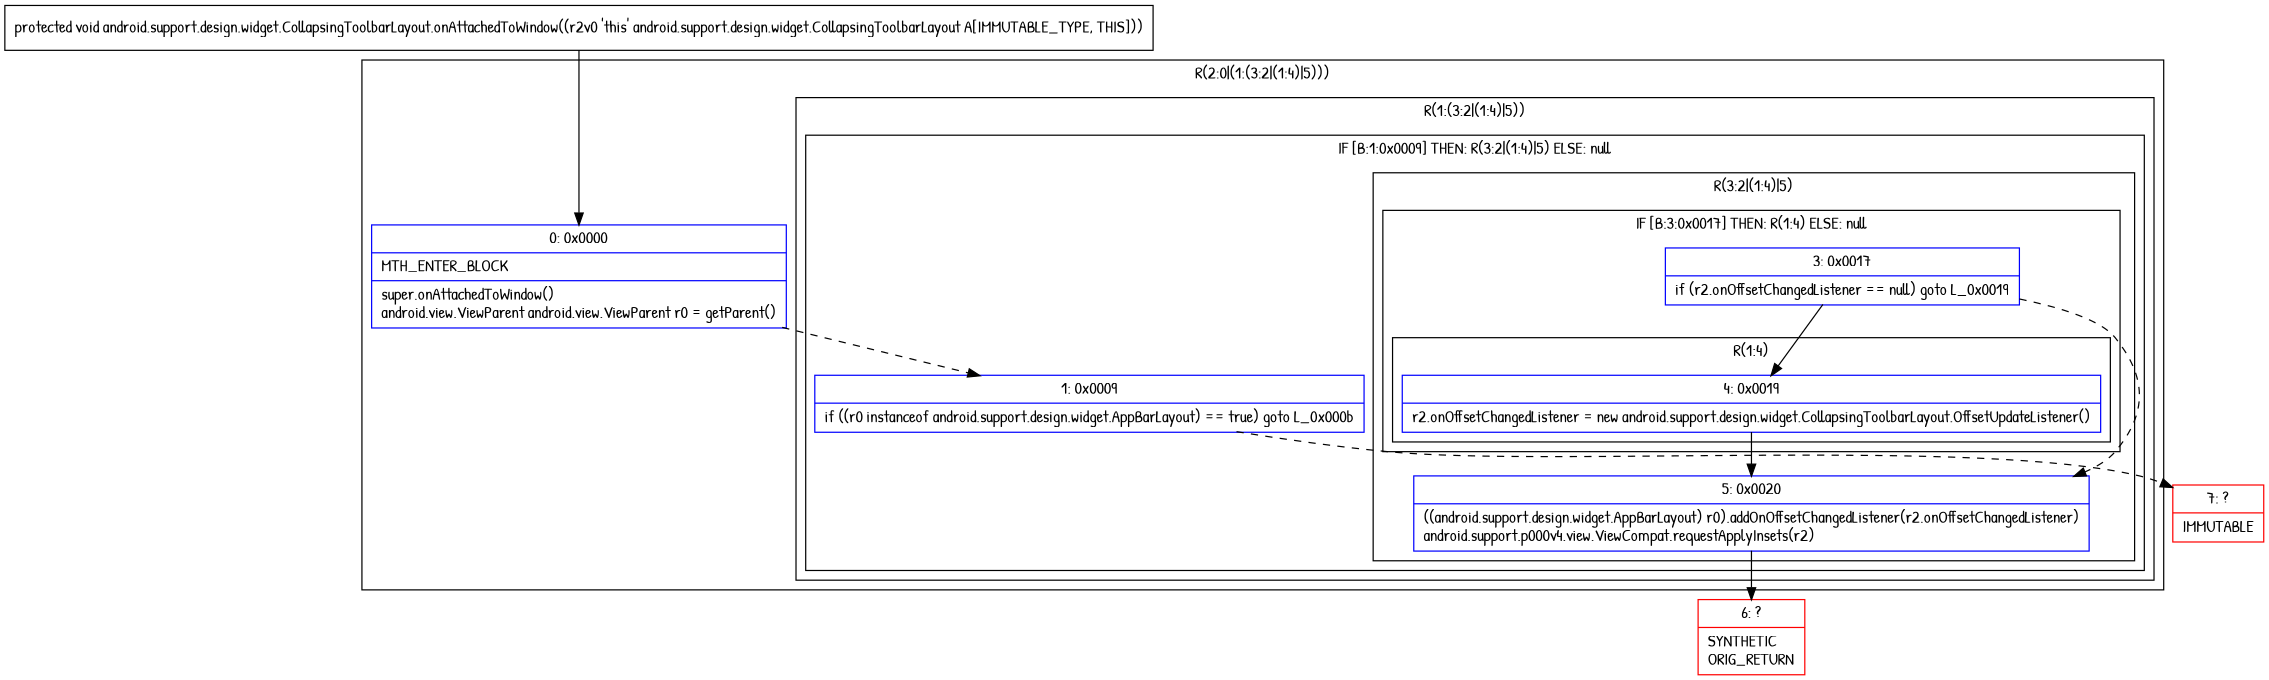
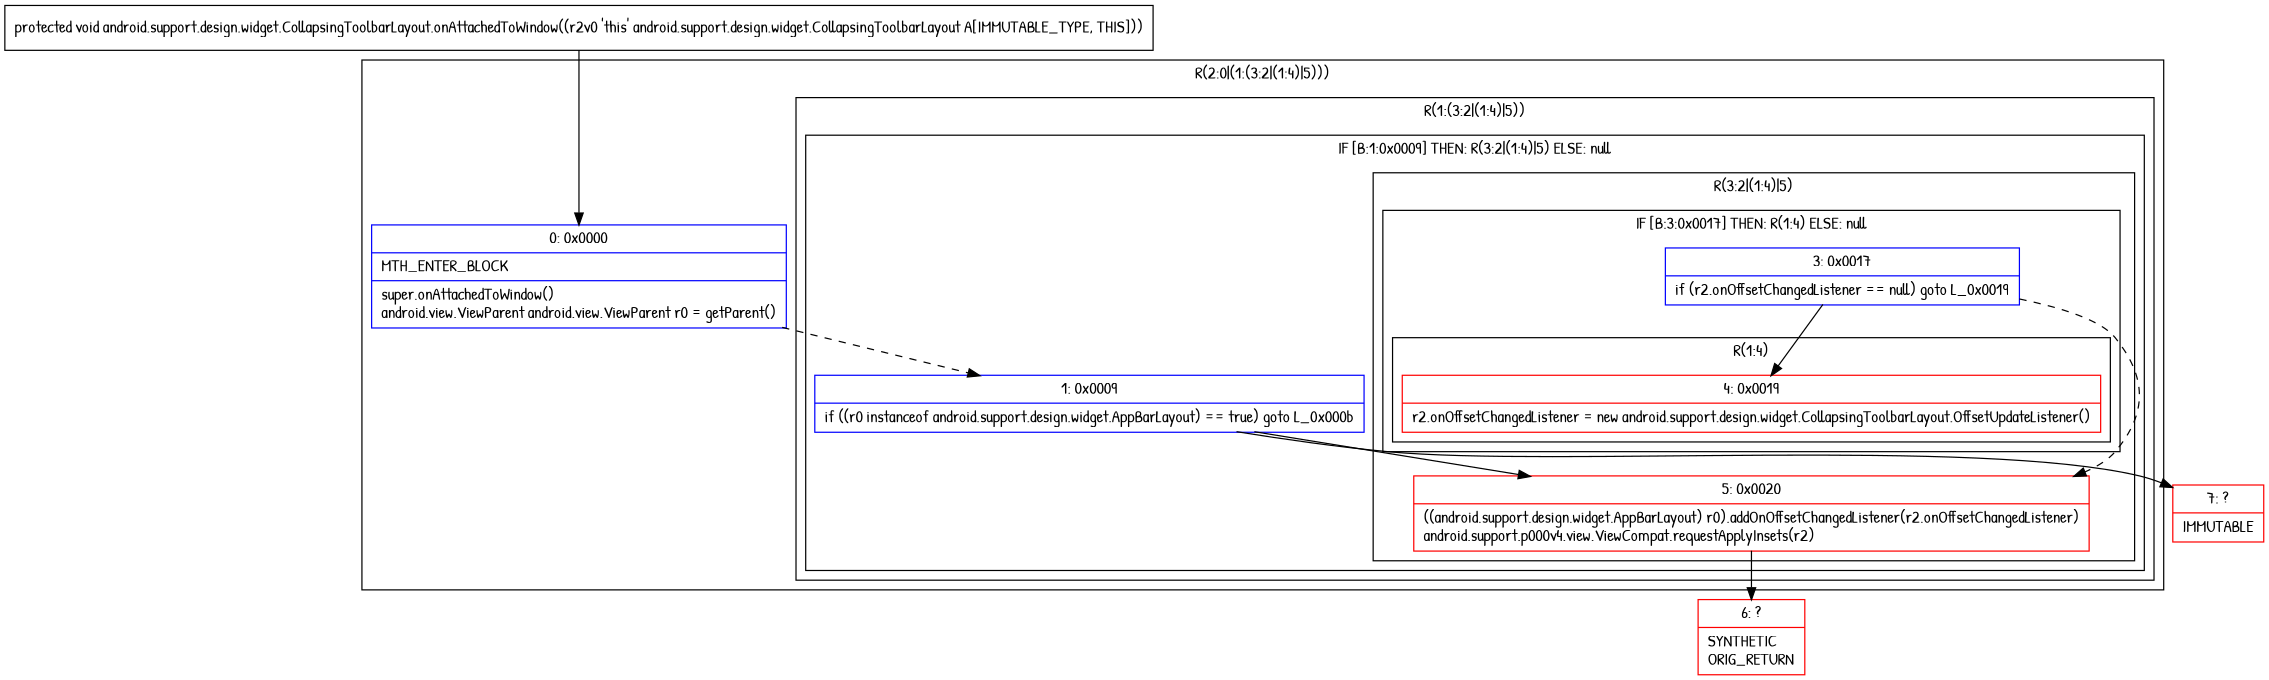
  digraph {
    fontname="Patrick Hand"
    node [color=blue fontname="Patrick Hand" shape=record]
    edge [fontname="Patrick Hand"]
-   n1 [label="{4\:\ 0x0019|r2.onOffsetChangedListener = new android.support.design.widget.CollapsingToolbarLayout.OffsetUpdateListener()\l}"]
+   n1 [color=red label="{4\:\ 0x0019|r2.onOffsetChangedListener = new android.support.design.widget.CollapsingToolbarLayout.OffsetUpdateListener()\l}"]
    n2 [label="{3\:\ 0x0017|if (r2.onOffsetChangedListener == null) goto L_0x0019\l}"]
-   n3 [label="{5\:\ 0x0020|((android.support.design.widget.AppBarLayout) r0).addOnOffsetChangedListener(r2.onOffsetChangedListener)\landroid.support.p000v4.view.ViewCompat.requestApplyInsets(r2)\l}"]
+   n3 [color=red label="{5\:\ 0x0020|((android.support.design.widget.AppBarLayout) r0).addOnOffsetChangedListener(r2.onOffsetChangedListener)\landroid.support.p000v4.view.ViewCompat.requestApplyInsets(r2)\l}"]
    n4 [label="{1\:\ 0x0009|if ((r0 instanceof android.support.design.widget.AppBarLayout) == true) goto L_0x000b\l}"]
    n5 [label="{0\:\ 0x0000|MTH_ENTER_BLOCK\l|super.onAttachedToWindow()\landroid.view.ViewParent android.view.ViewParent r0 = getParent()\l}"]
    n6 [color=red label="{6\:\ ?|SYNTHETIC\lORIG_RETURN\l}"]
    n7 [color=red label="{7\:\ ?|IMMUTABLE\l}"]
    n8 [label="{protected void android.support.design.widget.CollapsingToolbarLayout.onAttachedToWindow((r2v0 'this' android.support.design.widget.CollapsingToolbarLayout A[IMMUTABLE_TYPE, THIS])) }" color=""]
    subgraph cluster_1 {
      label="R(2:0|(1:(3:2|(1:4)|5)))"
      n5
      subgraph cluster_2 {
        label="R(1:(3:2|(1:4)|5))"
        subgraph cluster_3 {
          label="IF [B:1:0x0009] THEN: R(3:2|(1:4)|5) ELSE: null"
          n4
          subgraph cluster_4 {
            label="R(3:2|(1:4)|5)"
            n3
            subgraph cluster_5 {
              label="IF [B:3:0x0017] THEN: R(1:4) ELSE: null"
              n2
              subgraph cluster_6 {
                label="R(1:4)"
                n1
              }
            }
          }
        }
      }
    }
-   n1 -> n3
+   n4 -> n3
    n2 -> n1
    n2 -> n3 [style=dashed]
    n3 -> n6
-   n4 -> n7 [style=dashed]
+   n4 -> n7 [style=solid]
    n5 -> n4 [style=dashed]
    n8 -> n5
  }
